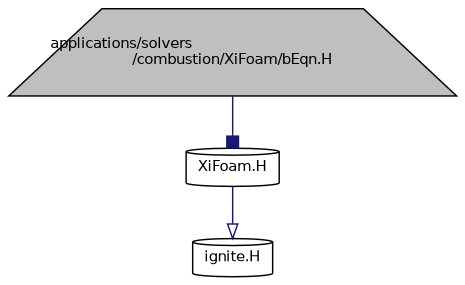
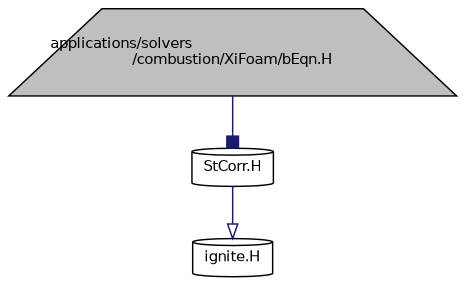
  digraph {
    node [color=black fontname=Helvetica fontsize=10 shape=cylinder]
    edge [color=midnightblue fontname=Helvetica fontsize=10 labelfontname=Helvetica labelfontsize=10 style=solid]
    n1 [fillcolor=grey75 fontcolor=black height=0.2 label="applications/solvers\l/combustion/XiFoam/bEqn.H" shape=trapezium style=filled width=0.4]
-   n2 [height=0.2 label="XiFoam.H" width=0.4]
+   n2 [height=0.2 label="StCorr.H" width=0.4]
    n3 [height=0.2 label="ignite.H" width=0.4]
    n1 -> n2 [arrowhead=box]
    n2 -> n3 [arrowhead=onormal]
  }
